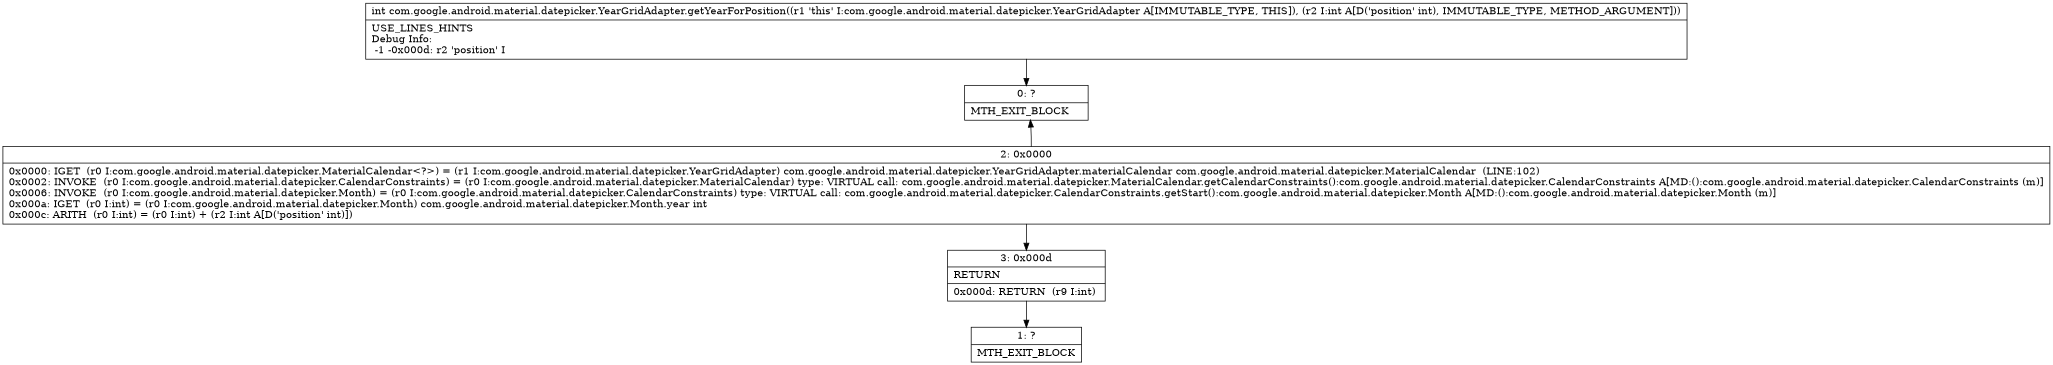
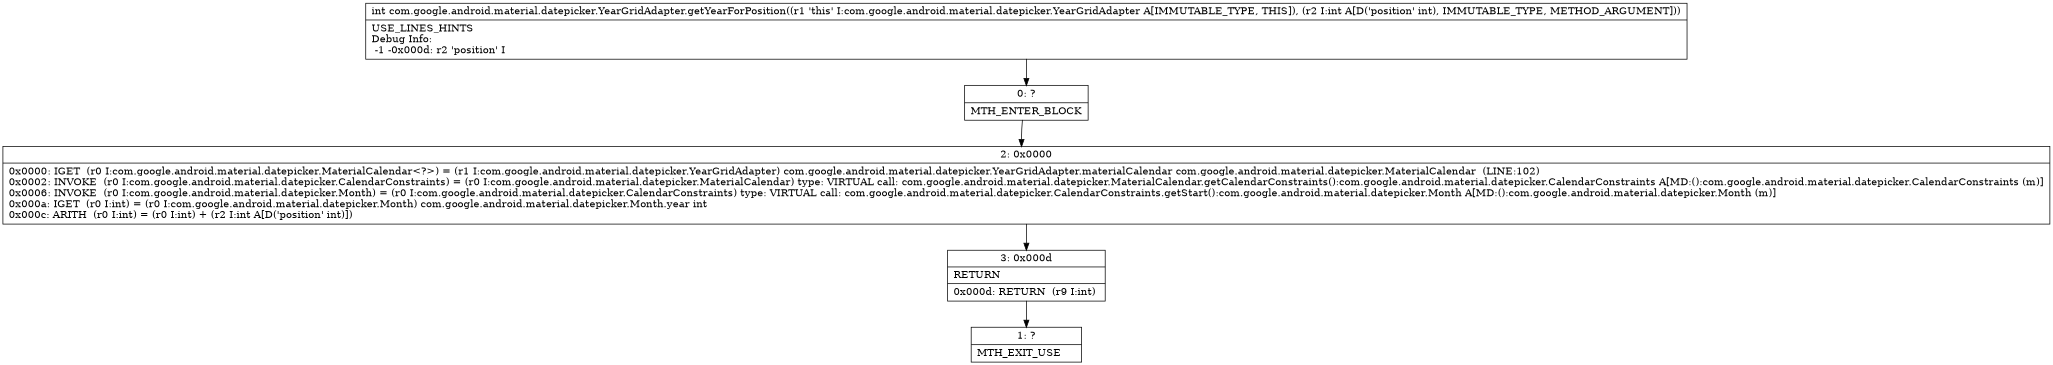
  digraph {
    node [shape=record]
-   n1 [label="{0\:\ ?|MTH_EXIT_BLOCK\l}"]
+   n1 [label="{0\:\ ?|MTH_ENTER_BLOCK\l}"]
    n2 [label="{2\:\ 0x0000|0x0000: IGET  (r0 I:com.google.android.material.datepicker.MaterialCalendar\<?\>) = (r1 I:com.google.android.material.datepicker.YearGridAdapter) com.google.android.material.datepicker.YearGridAdapter.materialCalendar com.google.android.material.datepicker.MaterialCalendar  (LINE:102)\l0x0002: INVOKE  (r0 I:com.google.android.material.datepicker.CalendarConstraints) = (r0 I:com.google.android.material.datepicker.MaterialCalendar) type: VIRTUAL call: com.google.android.material.datepicker.MaterialCalendar.getCalendarConstraints():com.google.android.material.datepicker.CalendarConstraints A[MD:():com.google.android.material.datepicker.CalendarConstraints (m)]\l0x0006: INVOKE  (r0 I:com.google.android.material.datepicker.Month) = (r0 I:com.google.android.material.datepicker.CalendarConstraints) type: VIRTUAL call: com.google.android.material.datepicker.CalendarConstraints.getStart():com.google.android.material.datepicker.Month A[MD:():com.google.android.material.datepicker.Month (m)]\l0x000a: IGET  (r0 I:int) = (r0 I:com.google.android.material.datepicker.Month) com.google.android.material.datepicker.Month.year int \l0x000c: ARITH  (r0 I:int) = (r0 I:int) + (r2 I:int A[D('position' int)]) \l}"]
    n3 [label="{3\:\ 0x000d|RETURN\l|0x000d: RETURN  (r9 I:int) \l}"]
-   n4 [label="{1\:\ ?|MTH_EXIT_BLOCK\l}"]
+   n4 [label="{1\:\ ?|MTH_EXIT_USE\l}"]
    n5 [label="{int com.google.android.material.datepicker.YearGridAdapter.getYearForPosition((r1 'this' I:com.google.android.material.datepicker.YearGridAdapter A[IMMUTABLE_TYPE, THIS]), (r2 I:int A[D('position' int), IMMUTABLE_TYPE, METHOD_ARGUMENT]))  | USE_LINES_HINTS\lDebug Info:\l  \-1 \-0x000d: r2 'position' I\l}"]
-   n2 -> n1
+   n1 -> n2
    n2 -> n3
    n3 -> n4
    n5 -> n1
  }
